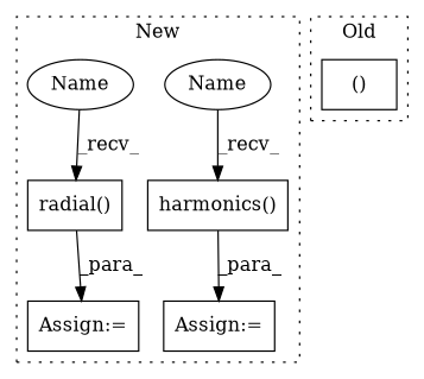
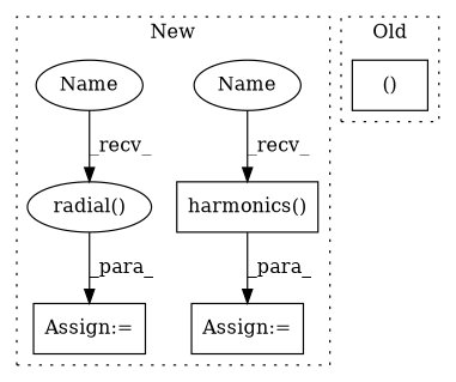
  digraph {
    node [a=75 l=3 shape=box]
-   n1 [l="12,50" label="radial()" s="12320,12359"]
+   n1 [l="12,50" label="radial()" s="12320,12359" shape=ellipse]
    n2 [l="15,15" label="harmonics()" s="12520,12538"]
    n3 [a=68 label="Assign:=" s=12317]
    n4 [a=68 label="Assign:=" s=12517]
    n5 [a=87 l=4 label=Name s=12520 shape=ellipse]
    n6 [a=87 l=4 label=Name s=12320 shape=ellipse]
    n7 [a=54 l=9 label="()" s=11795]
    subgraph cluster_1 {
      label=New
      style=dotted
      n1
      n2
      n3
      n4
      n5
      n6
    }
    subgraph cluster_2 {
      label=Old
      style=dotted
      n7
    }
    n1 -> n3 [label=_para_]
    n2 -> n4 [label=_para_]
    n5 -> n2 [label=_recv_]
    n6 -> n1 [label=_recv_]
  }
